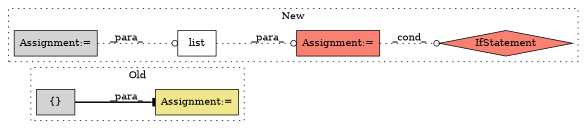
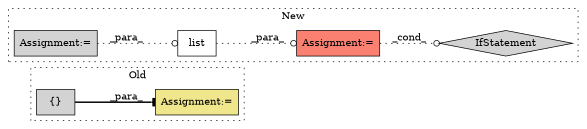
  digraph {
    rankdir=LR
    node [a=7 l=1 shape=box style=filled fillcolor=lightgrey]
    edge [style=dotted arrowhead=odot]
    n1 [a=4 l=2 label="{}" s=3590]
    n2 [label="Assignment:=" s=3580 fillcolor=khaki]
    n3 [a=32 l="5,1" label=list s="4279,4302" fillcolor=white]
    n4 [label="Assignment:=" s=4278 fillcolor=salmon]
    n5 [label="Assignment:=" s=4215]
-   n6 [a=25 l="4,2" label=IfStatement s="4313,4320" shape=diamond fillcolor=salmon]
+   n6 [a=25 l="4,2" label=IfStatement s="4313,4320" shape=diamond]
    subgraph cluster_1 {
      label=Old
      style=dotted
      n1
      n2
    }
    subgraph cluster_2 {
      label=New
      style=dotted
      n3
      n4
      n5
      n6
    }
    n1 -> n2 [label=_para_ style=bold arrowhead=tee]
    n3 -> n4 [label=_para_]
    n4 -> n6 [label=_cond_]
    n5 -> n3 [label=_para_]
  }
